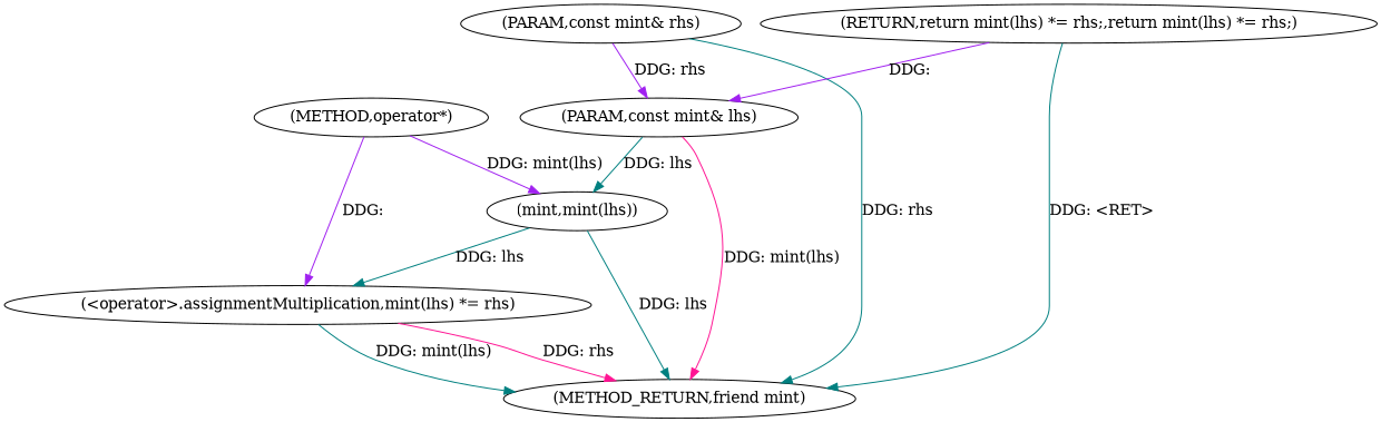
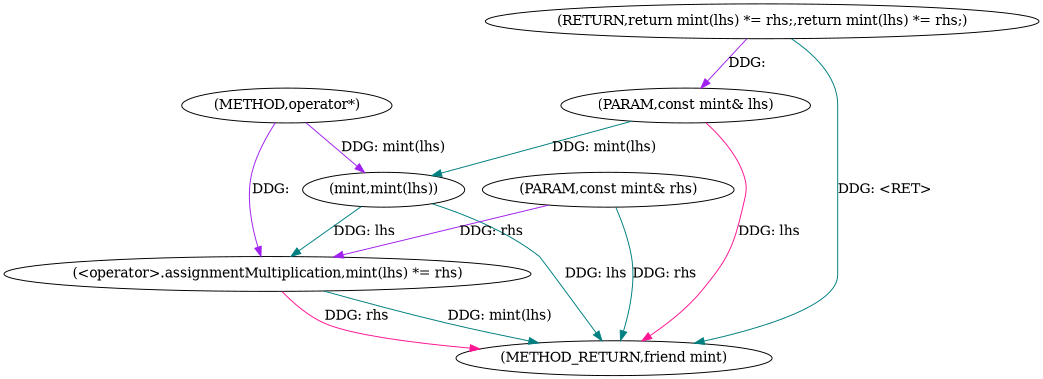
  digraph {
    edge [color=teal]
    n1 [label="(METHOD,operator*)"]
    n2 [label="(<operator>.assignmentMultiplication,mint(lhs) *= rhs)"]
    n3 [label="(mint,mint(lhs))"]
    n4 [label="(PARAM,const mint& lhs)"]
    n5 [label="(METHOD_RETURN,friend mint)"]
    n6 [label="(PARAM,const mint& rhs)"]
    n7 [label="(RETURN,return mint(lhs) *= rhs;,return mint(lhs) *= rhs;)"]
    n1 -> n2 [color=purple label="DDG: "]
    n1 -> n3 [color=purple label="DDG: mint(lhs)"]
    n2 -> n5 [label="DDG: mint(lhs)"]
    n2 -> n5 [color=deeppink label="DDG: rhs"]
    n3 -> n2 [label="DDG: lhs"]
    n3 -> n5 [label="DDG: lhs"]
-   n4 -> n3 [label="DDG: lhs"]
-   n4 -> n5 [color=deeppink label="DDG: mint(lhs)"]
-   n6 -> n4 [color=purple label="DDG: rhs"]
+   n4 -> n3 [label="DDG: mint(lhs)"]
+   n4 -> n5 [color=deeppink label="DDG: lhs"]
+   n6 -> n2 [color=purple label="DDG: rhs"]
    n6 -> n5 [label="DDG: rhs"]
    n7 -> n4 [color=purple label="DDG: "]
    n7 -> n5 [label="DDG: <RET>"]
  }
